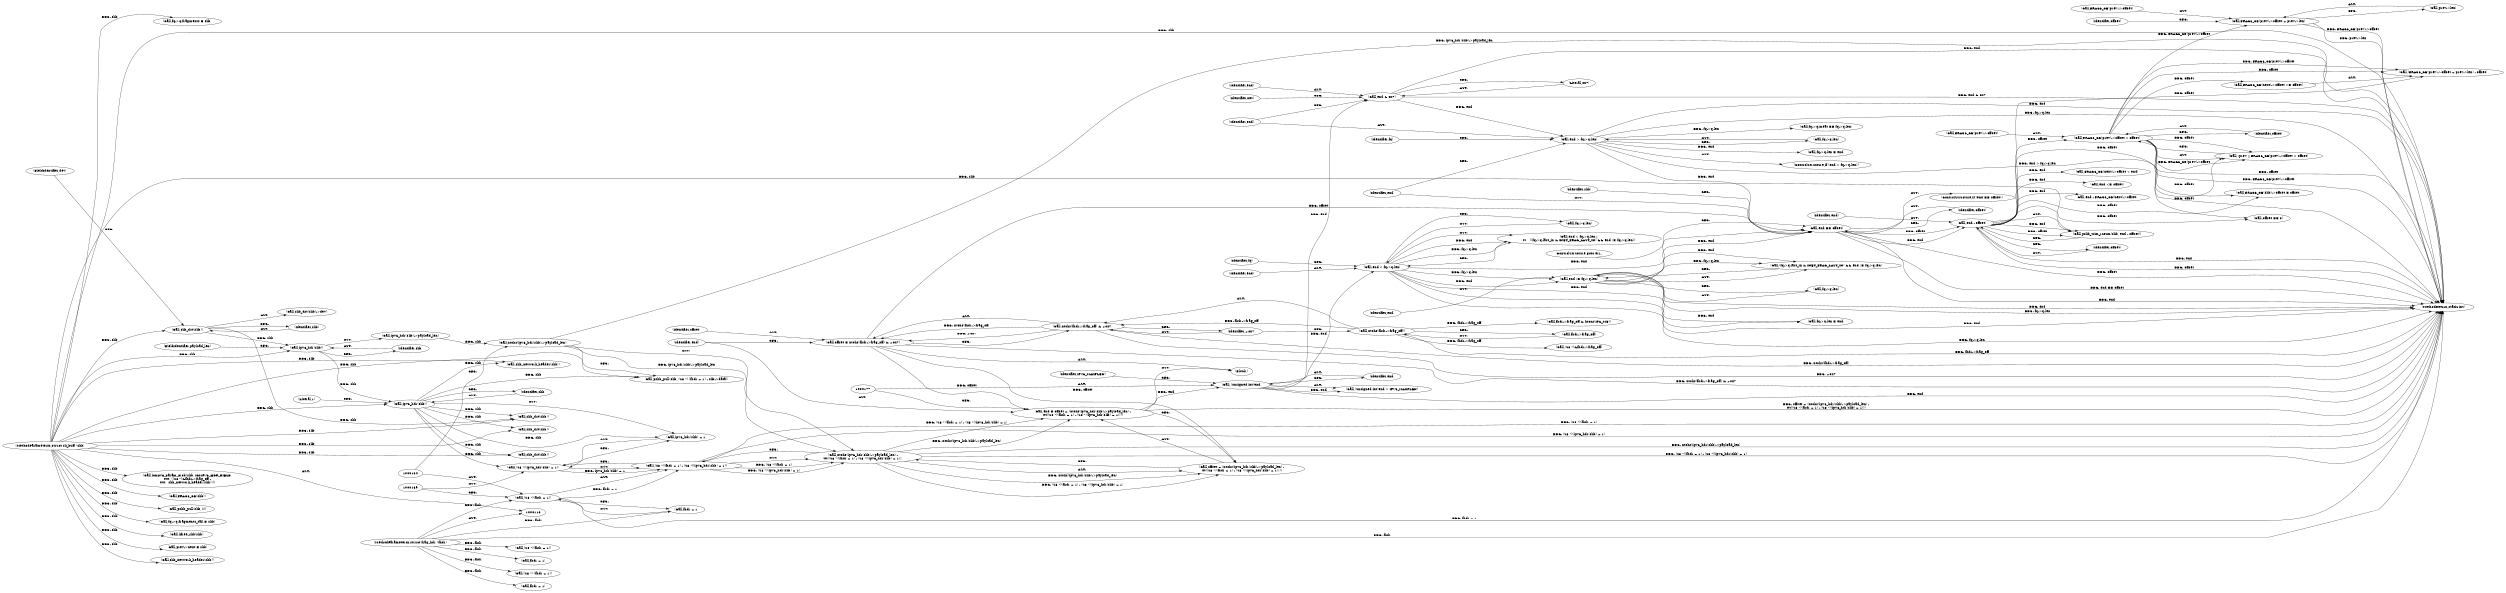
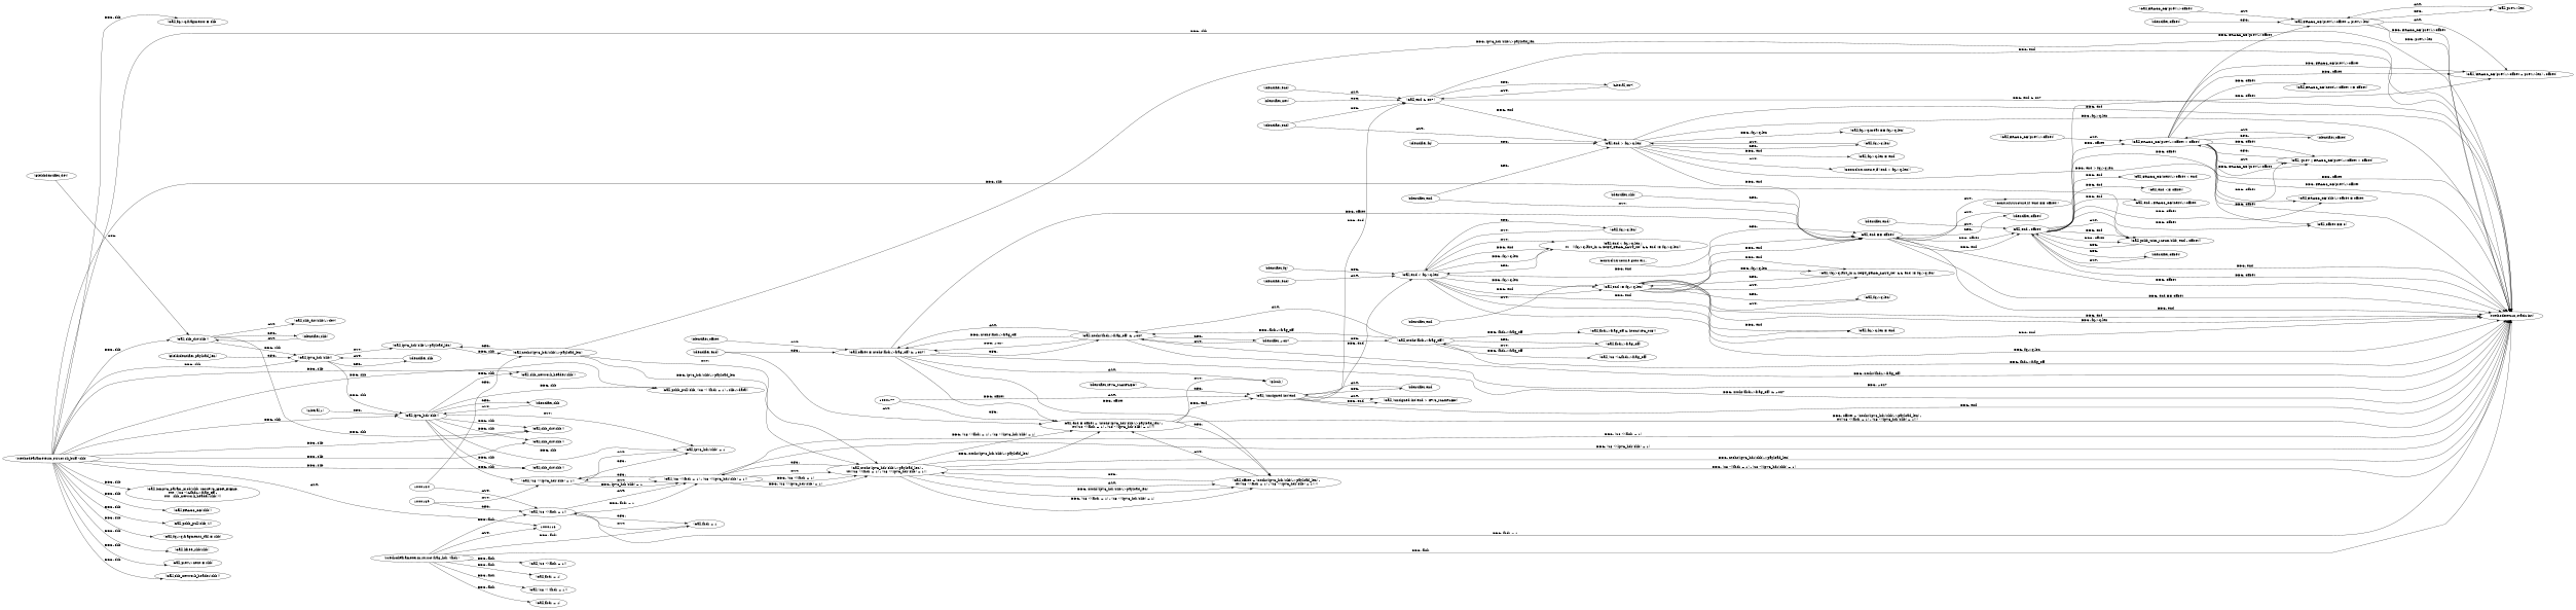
  digraph {
    rankdir=LR
    n1 [label="(Call,FRAG6_CB(prev)->offset + prev->len)"]
    n2 [label="(Call,(FRAG6_CB(prev)->offset + prev->len) - offset)"]
    n3 [label="(Call,prev->len)"]
    n4 [label="(MethodReturn,static int)"]
    n5 [label="(Call,FRAG6_CB(prev)->offset < offset)"]
    n6 [label="(Call,!prev || FRAG6_CB(prev)->offset < offset)"]
    n7 [label="(Identifier,offset)"]
    n8 [label="(Call,FRAG6_CB(skb)->offset = offset)"]
    n9 [label="(Call,offset == 0)"]
    n10 [label="(Call,FRAG6_CB(next)->offset >= offset)"]
    n11 [label="(Call,end - offset)"]
    n12 [label="(Call,FRAG6_CB(next)->offset < end)"]
    n13 [label="(Call,end <= offset)"]
    n14 [label="(Call,end - FRAG6_CB(next)->offset)"]
    n15 [label="(Call,pskb_trim_rcsum(skb, end - offset))"]
    n16 [label="(Identifier,offset)"]
    n17 [label="(Call,end == offset)"]
    n18 [label="(Identifier,offset)"]
    n19 [label="(ControlStructure,if (end == offset))"]
    n20 [label="(Call,end > fq->q.len)"]
    n21 [label="(Call,fq->q.meat == fq->q.len)"]
    n22 [label="(Call,fq->q.len)"]
    n23 [label="(Call,fq->q.len = end)"]
    n24 [label="(ControlStructure,if (end > fq->q.len))"]
    n25 [label="(Call,end & 0x7)"]
    n26 [label="(Literal,0x7)"]
    n27 [label="(Call,(unsigned int)end)"]
    n28 [label="(Call,end < fq->q.len)"]
    n29 [label="(Call,(unsigned int)end > IPV6_MAXPLEN)"]
    n30 [label="(Identifier,end)"]
    n31 [label="(Call,end != fq->q.len)"]
    n32 [label="(Call,fq->q.len = end)"]
    n33 [label="(Call,end < fq->q.len ||\n\t\t    ((fq->q.last_in & INET_FRAG_LAST_IN) && end != fq->q.len))"]
    n34 [label="(Call,fq->q.len)"]
    n35 [label="(Call,end = offset + (ntohs(ipv6_hdr(skb)->payload_len) -\n\t\t\t((u8 *)(fhdr + 1) - (u8 *)(ipv6_hdr(skb) + 1))))"]
    n36 [label="(Call,offset + (ntohs(ipv6_hdr(skb)->payload_len) -\n\t\t\t((u8 *)(fhdr + 1) - (u8 *)(ipv6_hdr(skb) + 1))))"]
    n37 [label="(Block,)"]
    n38 [label="(Call,ntohs(ipv6_hdr(skb)->payload_len) -\n\t\t\t((u8 *)(fhdr + 1) - (u8 *)(ipv6_hdr(skb) + 1)))"]
    n39 [label="(Call,offset = ntohs(fhdr->frag_off) & ~0x7)"]
    n40 [label="(Call,ntohs(fhdr->frag_off) & ~0x7)"]
    n41 [label="(Identifier,~0x7)"]
    n42 [label="(Call,ntohs(fhdr->frag_off))"]
    n43 [label="(Call,(u8 *)&fhdr->frag_off)"]
    n44 [label="(Call,fhdr->frag_off)"]
    n45 [label="(Call,fhdr->frag_off & htons(IP6_MF))"]
    n46 [label="(Call,(u8 *)(fhdr + 1) - (u8 *)(ipv6_hdr(skb) + 1))"]
    n47 [label="(Call,(u8 *)(ipv6_hdr(skb) + 1))"]
    n48 [label="(Call,ntohs(ipv6_hdr(skb)->payload_len))"]
    n49 [label="(Call,ipv6_hdr(skb)->payload_len)"]
    n50 [label="(Call,ipv6_hdr(skb) + 1)"]
    n51 [label="(Call,(u8 *)(fhdr + 1))"]
    n52 [label="(Call,fhdr + 1)"]
    n53 [label="(MethodParameterIn,struct frag_hdr *fhdr)"]
    n54 [label="(Call,fhdr + 1)"]
    n55 [label="(Call,(u8 *)(fhdr + 1))"]
    n56 [label="(Call,fhdr + 1)"]
    n57 [label="(Call,(u8 *) (fhdr + 1))"]
    1000116
    n59 [label="(Call,ipv6_hdr(skb))"]
    n60 [label="(Identifier,skb)"]
    n61 [label="(Call,skb_network_header(skb))"]
    n62 [label="(Call,skb_dst(skb))"]
    n63 [label="(Call,skb_dst(skb))"]
    n64 [label="(Call,skb_dst(skb))"]
    n65 [label="(Call,pskb_pull(skb, (u8 *) (fhdr + 1) - skb->data))"]
    n66 [label="(Call,ipv6_hdr(skb))"]
    n67 [label="(Identifier,skb)"]
    n68 [label="(Call,skb_dst(skb))"]
    n69 [label="(Identifier,skb)"]
    n70 [label="(Call,skb_dst(skb)->dev)"]
    n71 [label="(MethodParameterIn,struct sk_buff *skb)"]
    n72 [label="(Call,icmpv6_param_prob(skb, ICMPV6_HDR_FIELD,\n\t\t\t\t  ((u8 *)&fhdr->frag_off -\n\t\t\t\t   skb_network_header(skb))))"]
    n73 [label="(Call,FRAG6_CB(skb))"]
    n74 [label="(Call,pskb_pull(skb, i))"]
    n75 [label="(Call,fq->q.fragments_tail = skb)"]
    n76 [label="(Call,kfree_skb(skb))"]
    n77 [label="(Call,prev->next = skb)"]
    n78 [label="(Call,skb_network_header(skb))"]
    n79 [label="(Call,fq->q.fragments = skb)"]
    n80 [label="(Call,(fq->q.last_in & INET_FRAG_LAST_IN) && end != fq->q.len)"]
    n81 [label="(Call,fq->q.len)"]
    n82 [label="(Call,FRAG6_CB(prev)->offset)"]
    n83 [label="(FieldIdentifier,dev)"]
    n84 [label="(Identifier,offset)"]
    n85 [label="(Identifier,end)"]
    n86 [label="(ControlStructure,goto err;)"]
    n87 [label="(Identifier,IPV6_MAXPLEN)"]
    n88 [label="(Literal,1)"]
    n89 [label="(Identifier,skb)"]
    n90 [label="(Identifier,end)"]
    n91 [label="(Identifier,end)"]
    n92 [label="(Identifier,end)"]
    n93 [label="(Identifier,end)"]
    n94 [label="(FieldIdentifier,payload_len)"]
    n95 [label="(Call,FRAG6_CB(prev)->offset)"]
    n96 [label="(Identifier,fq)"]
    n97 [label="(Identifier,fq)"]
    n98 [label="(Identifier,end)"]
    n99 [label="(Identifier,end)"]
    n100 [label="(Identifier,net)"]
    n101 [label="(Identifier,offset)"]
    1000177
    1000164
    1000169
-   n10 -> n2 [label="AST: "]
+   n1 -> n2 [label="AST: "]
    n1 -> n3 [label="CFG: "]
    n1 -> n4 [label="DDG: FRAG6_CB(prev)->offset"]
    n1 -> n4 [label="DDG: prev->len"]
    n3 -> n1 [label="AST: "]
    n5 -> n1 [label="DDG: FRAG6_CB(prev)->offset"]
    n5 -> n2 [label="DDG: FRAG6_CB(prev)->offset"]
    n5 -> n2 [label="DDG: offset"]
    n5 -> n4 [label="DDG: offset"]
    n5 -> n4 [label="DDG: FRAG6_CB(prev)->offset"]
    n5 -> n6 [label="AST: "]
    n5 -> n6 [label="DDG: FRAG6_CB(prev)->offset"]
    n5 -> n6 [label="DDG: offset"]
    n5 -> n7 [label="CFG: "]
    n5 -> n8 [label="DDG: offset"]
    n5 -> n9 [label="DDG: offset"]
    n5 -> n10 [label="DDG: offset"]
    n6 -> n5 [label="CFG: "]
    n7 -> n5 [label="AST: "]
    n11 -> n2 [label="DDG: offset"]
    n11 -> n4 [label="DDG: end"]
    n11 -> n4 [label="DDG: offset"]
    n11 -> n5 [label="DDG: offset"]
    n11 -> n6 [label="DDG: offset"]
    n11 -> n8 [label="DDG: offset"]
    n11 -> n9 [label="DDG: offset"]
    n11 -> n12 [label="DDG: end"]
    n11 -> n13 [label="DDG: end"]
    n11 -> n14 [label="DDG: end"]
    n11 -> n15 [label="AST: "]
    n11 -> n15 [label="DDG: end"]
    n11 -> n15 [label="DDG: offset"]
    n11 -> n16 [label="CFG: "]
    n15 -> n11 [label="CFG: "]
    n16 -> n11 [label="AST: "]
    n17 -> n4 [label="DDG: offset"]
    n17 -> n4 [label="DDG: end == offset"]
    n17 -> n4 [label="DDG: end"]
    n17 -> n11 [label="DDG: end"]
    n17 -> n11 [label="DDG: offset"]
    n17 -> n18 [label="CFG: "]
    n17 -> n19 [label="AST: "]
    n18 -> n17 [label="AST: "]
    n20 -> n4 [label="DDG: end"]
    n20 -> n4 [label="DDG: fq->q.len"]
    n20 -> n4 [label="DDG: end > fq->q.len"]
    n20 -> n17 [label="DDG: end"]
    n20 -> n21 [label="DDG: fq->q.len"]
    n20 -> n22 [label="CFG: "]
    n20 -> n23 [label="DDG: end"]
    n20 -> n24 [label="AST: "]
    n22 -> n20 [label="AST: "]
    n25 -> n4 [label="DDG: end"]
    n25 -> n4 [label="DDG: end & 0x7"]
    n25 -> n20 [label="DDG: end"]
    n25 -> n26 [label="CFG: "]
    n26 -> n25 [label="AST: "]
    n27 -> n4 [label="DDG: end"]
    n27 -> n25 [label="DDG: end"]
    n27 -> n28 [label="DDG: end"]
    n27 -> n29 [label="AST: "]
    n27 -> n29 [label="DDG: end"]
    n27 -> n30 [label="CFG: "]
    n28 -> n4 [label="DDG: end"]
    n28 -> n4 [label="DDG: fq->q.len"]
    n28 -> n17 [label="DDG: end"]
    n28 -> n31 [label="DDG: end"]
    n28 -> n31 [label="DDG: fq->q.len"]
    n28 -> n32 [label="DDG: end"]
    n28 -> n33 [label="AST: "]
    n28 -> n33 [label="DDG: end"]
    n28 -> n33 [label="DDG: fq->q.len"]
    n28 -> n34 [label="CFG: "]
    n30 -> n27 [label="AST: "]
    n31 -> n4 [label="DDG: end"]
    n31 -> n4 [label="DDG: fq->q.len"]
    n31 -> n17 [label="DDG: end"]
    n31 -> n32 [label="DDG: end"]
    n31 -> n80 [label="AST: "]
    n31 -> n80 [label="DDG: end"]
    n31 -> n80 [label="DDG: fq->q.len"]
    n31 -> n81 [label="CFG: "]
    n33 -> n28 [label="CFG: "]
    n34 -> n28 [label="AST: "]
    n35 -> n4 [label="DDG: offset + (ntohs(ipv6_hdr(skb)->payload_len) -\n\t\t\t((u8 *)(fhdr + 1) - (u8 *)(ipv6_hdr(skb) + 1)))"]
    n35 -> n27 [label="DDG: end"]
    n35 -> n36 [label="CFG: "]
    n35 -> n37 [label="AST: "]
    n36 -> n35 [label="AST: "]
    n36 -> n38 [label="CFG: "]
    n38 -> n4 [label="DDG: ntohs(ipv6_hdr(skb)->payload_len)"]
    n38 -> n4 [label="DDG: (u8 *)(fhdr + 1) - (u8 *)(ipv6_hdr(skb) + 1)"]
    n38 -> n35 [label="DDG: ntohs(ipv6_hdr(skb)->payload_len)"]
    n38 -> n35 [label="DDG: (u8 *)(fhdr + 1) - (u8 *)(ipv6_hdr(skb) + 1)"]
    n38 -> n36 [label="AST: "]
    n38 -> n36 [label="DDG: ntohs(ipv6_hdr(skb)->payload_len)"]
    n38 -> n36 [label="DDG: (u8 *)(fhdr + 1) - (u8 *)(ipv6_hdr(skb) + 1)"]
    n38 -> n46 [label="CFG: "]
    n39 -> n4 [label="DDG: ntohs(fhdr->frag_off) & ~0x7"]
    n39 -> n17 [label="DDG: offset"]
    n39 -> n35 [label="DDG: offset"]
    n39 -> n36 [label="DDG: offset"]
    n39 -> n37 [label="AST: "]
    n39 -> n40 [label="CFG: "]
    n40 -> n4 [label="DDG: ~0x7"]
    n40 -> n4 [label="DDG: ntohs(fhdr->frag_off)"]
    n40 -> n39 [label="AST: "]
    n40 -> n39 [label="DDG: ntohs(fhdr->frag_off)"]
    n40 -> n39 [label="DDG: ~0x7"]
    n40 -> n41 [label="CFG: "]
    n41 -> n40 [label="AST: "]
    n41 -> n42 [label="CFG: "]
    n42 -> n4 [label="DDG: fhdr->frag_off"]
    n42 -> n40 [label="AST: "]
    n42 -> n40 [label="DDG: fhdr->frag_off"]
    n42 -> n43 [label="DDG: fhdr->frag_off"]
    n42 -> n44 [label="CFG: "]
    n42 -> n45 [label="DDG: fhdr->frag_off"]
    n44 -> n42 [label="AST: "]
    n46 -> n4 [label="DDG: (u8 *)(ipv6_hdr(skb) + 1)"]
    n46 -> n4 [label="DDG: (u8 *)(fhdr + 1)"]
    n46 -> n38 [label="AST: "]
    n46 -> n38 [label="DDG: (u8 *)(fhdr + 1)"]
    n46 -> n38 [label="DDG: (u8 *)(ipv6_hdr(skb) + 1)"]
    n46 -> n47 [label="CFG: "]
    n47 -> n46 [label="AST: "]
    n47 -> n46 [label="DDG: ipv6_hdr(skb) + 1"]
    n47 -> n50 [label="CFG: "]
    n48 -> n4 [label="DDG: ipv6_hdr(skb)->payload_len"]
    n48 -> n38 [label="AST: "]
    n48 -> n38 [label="DDG: ipv6_hdr(skb)->payload_len"]
-   n48 -> n65 [label="CFG: "]
+   n48 -> n49 [label="CFG: "]
    n49 -> n48 [label="DDG: skb"]
    n50 -> n47 [label="AST: "]
    n51 -> n4 [label="DDG: fhdr + 1"]
    n51 -> n46 [label="AST: "]
    n51 -> n46 [label="DDG: fhdr + 1"]
    n51 -> n52 [label="CFG: "]
    n52 -> n51 [label="AST: "]
    n53 -> n4 [label="DDG: fhdr"]
    n53 -> n51 [label="DDG: fhdr"]
    n53 -> n52 [label="DDG: fhdr"]
    n53 -> n54 [label="DDG: fhdr"]
    n53 -> n55 [label="DDG: fhdr"]
    n53 -> n56 [label="DDG: fhdr"]
    n53 -> n57 [label="DDG: fhdr"]
    n53 -> 1000116 [label="AST: "]
    n59 -> n47 [label="DDG: skb"]
    n59 -> n50 [label="AST: "]
    n59 -> n50 [label="DDG: skb"]
    n59 -> n60 [label="CFG: "]
    n59 -> n61 [label="DDG: skb"]
    n59 -> n62 [label="DDG: skb"]
    n59 -> n63 [label="DDG: skb"]
    n59 -> n64 [label="DDG: skb"]
    n59 -> n65 [label="DDG: skb"]
    n60 -> n59 [label="AST: "]
    n66 -> n49 [label="AST: "]
    n66 -> n59 [label="DDG: skb"]
    n66 -> n67 [label="CFG: "]
    n67 -> n66 [label="AST: "]
    n68 -> n64 [label="DDG: skb"]
    n68 -> n66 [label="DDG: skb"]
    n68 -> n69 [label="CFG: "]
    n68 -> n70 [label="AST: "]
    n69 -> n68 [label="AST: "]
    n71 -> n4 [label="DDG: skb"]
    n71 -> n15 [label="DDG: skb"]
    n71 -> 1000116 [label="AST: "]
    n71 -> n59 [label="DDG: skb"]
    n71 -> n61 [label="DDG: skb"]
    n71 -> n62 [label="DDG: skb"]
    n71 -> n63 [label="DDG: skb"]
    n71 -> n64 [label="DDG: skb"]
    n71 -> n65 [label="DDG: skb"]
    n71 -> n66 [label="DDG: skb"]
    n71 -> n68 [label="DDG: skb"]
    n71 -> n72 [label="DDG: skb"]
    n71 -> n73 [label="DDG: skb"]
    n71 -> n74 [label="DDG: skb"]
    n71 -> n75 [label="DDG: skb"]
    n71 -> n76 [label="DDG: skb"]
    n71 -> n77 [label="DDG: skb"]
    n71 -> n78 [label="DDG: skb"]
    n71 -> n79 [label="DDG: skb"]
    n80 -> n31 [label="CFG: "]
    n81 -> n31 [label="AST: "]
    n82 -> n5 [label="AST: "]
    n83 -> n68 [label="CFG: "]
    n84 -> n1 [label="CFG: "]
    n85 -> n20 [label="AST: "]
    n85 -> n25 [label="CFG: "]
    n86 -> n17 [label="CFG: "]
    n87 -> n27 [label="CFG: "]
    n88 -> n59 [label="CFG: "]
    n89 -> n17 [label="CFG: "]
    n90 -> n31 [label="AST: "]
    n91 -> n17 [label="AST: "]
    n91 -> n20 [label="CFG: "]
    n92 -> n25 [label="AST: "]
    n93 -> n35 [label="AST: "]
    n93 -> n39 [label="CFG: "]
    n94 -> n66 [label="CFG: "]
    n95 -> n1 [label="AST: "]
    n96 -> n28 [label="CFG: "]
    n97 -> n20 [label="CFG: "]
    n98 -> n11 [label="AST: "]
    n99 -> n28 [label="AST: "]
    n100 -> n25 [label="CFG: "]
    n101 -> n39 [label="AST: "]
    1000177 -> n27 [label="AST: "]
    1000177 -> n35 [label="CFG: "]
    1000164 -> n48 [label="CFG: "]
    1000164 -> n51 [label="AST: "]
    1000169 -> n47 [label="AST: "]
    1000169 -> n51 [label="CFG: "]
  }
